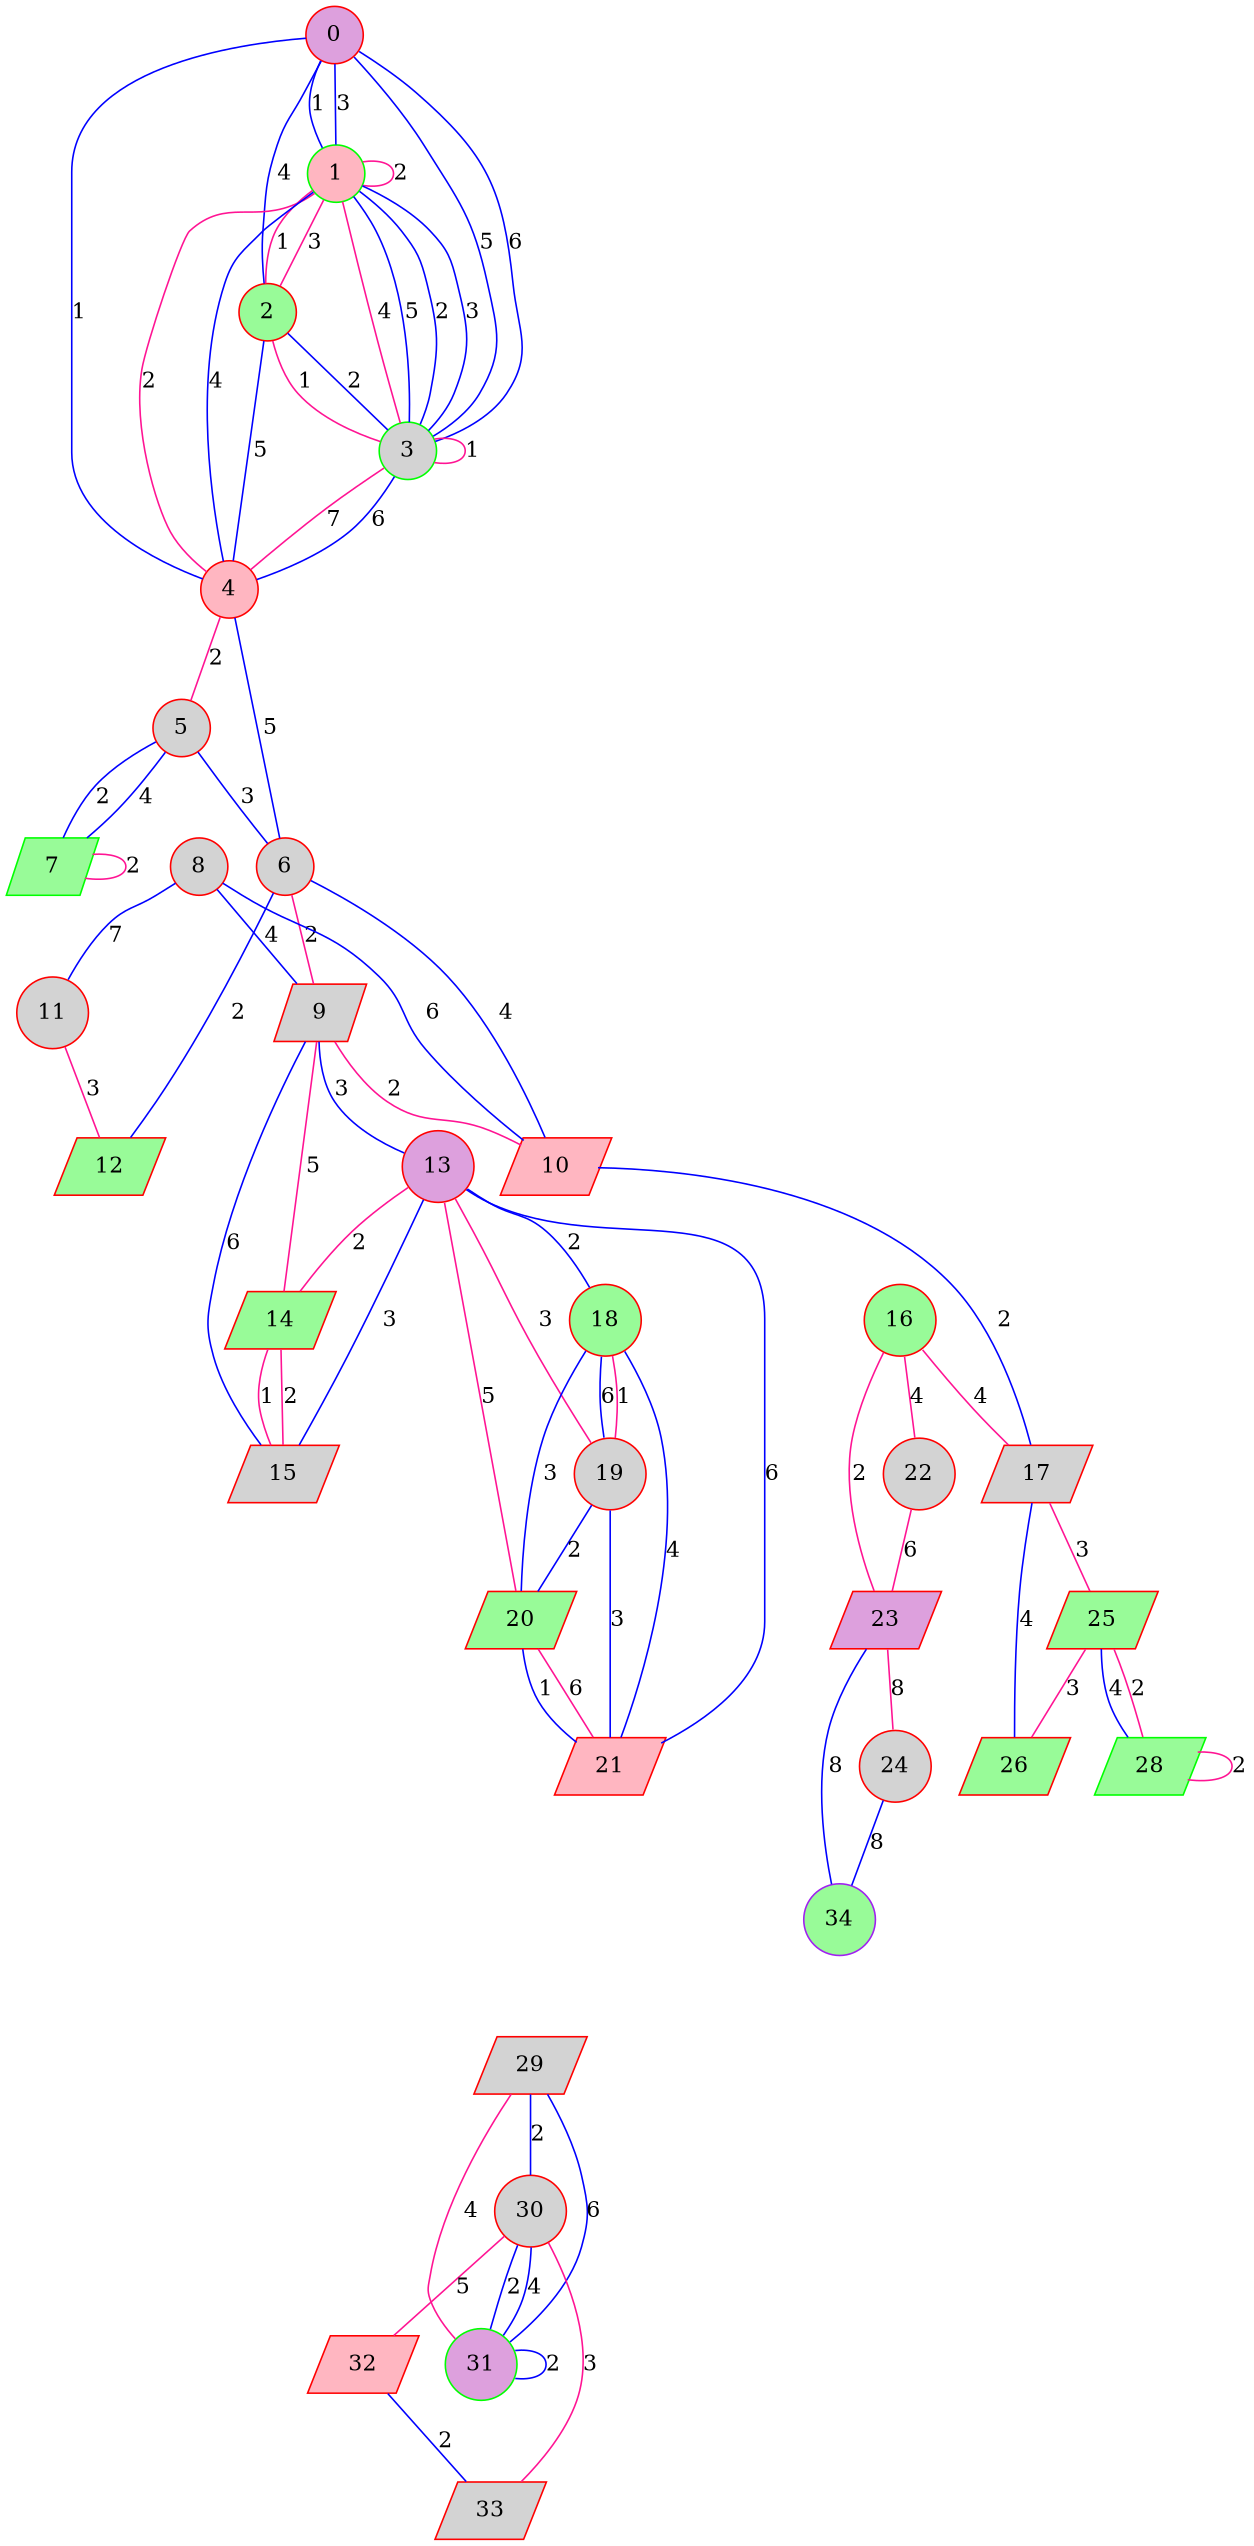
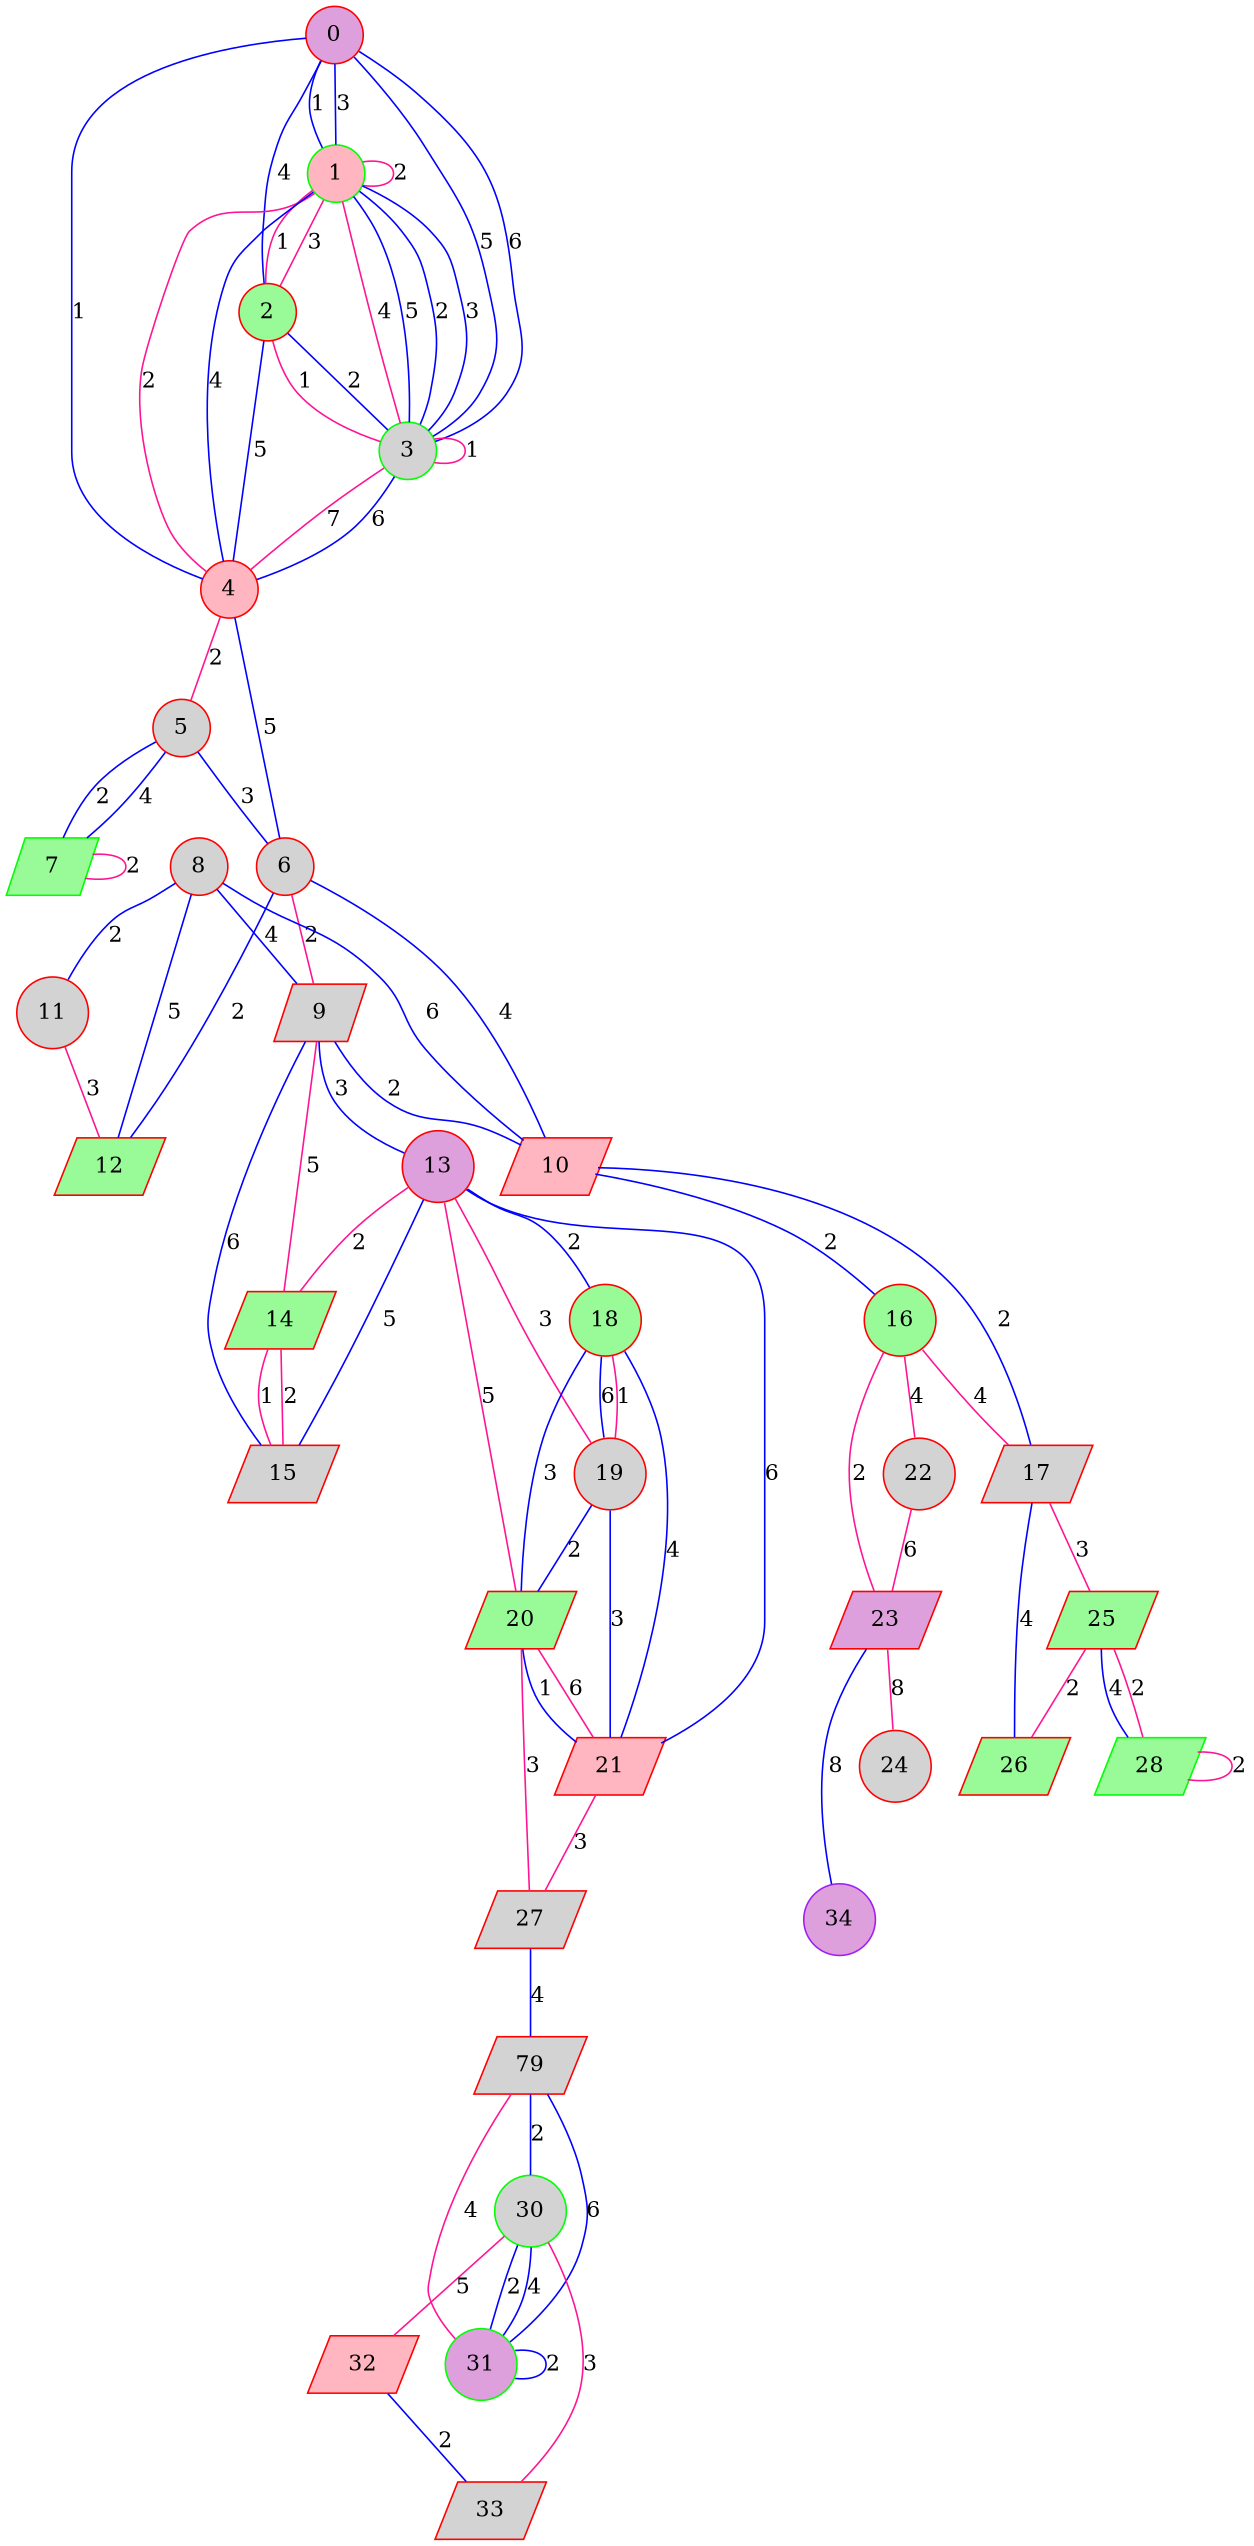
  graph {
    node [color=red fillcolor=lightgrey shape=circle style=filled weight=1]
    edge [color=blue]
    0 [fillcolor=plum]
    1 [color=green fillcolor=lightpink weight=2]
    2 [fillcolor=palegreen]
    3 [color=green weight=2]
    4 [fillcolor=lightpink]
    5
    6
    7 [color=green fillcolor=palegreen shape=parallelogram weight=2]
    9 [shape=parallelogram]
    10 [fillcolor=lightpink shape=parallelogram]
    12 [fillcolor=palegreen shape=parallelogram]
    8
    11
    13 [fillcolor=plum]
    14 [fillcolor=palegreen shape=parallelogram]
    15 [shape=parallelogram]
    16 [fillcolor=palegreen]
    17 [shape=parallelogram]
    18 [fillcolor=palegreen]
    19
    20 [fillcolor=palegreen shape=parallelogram]
    21 [fillcolor=lightpink shape=parallelogram]
    22
    23 [fillcolor=plum shape=parallelogram]
    25 [fillcolor=palegreen shape=parallelogram]
    26 [fillcolor=palegreen shape=parallelogram]
+   27 [shape=parallelogram]
    24
-   34 [color=purple fillcolor=palegreen weight=4]
+   34 [color=purple fillcolor=plum weight=4]
    28 [color=green fillcolor=palegreen shape=parallelogram weight=2]
-   29 [shape=parallelogram]
-   30
+   29 [shape=parallelogram label=79]
+   30 [color=green]
    31 [color=green fillcolor=plum weight=2]
    32 [fillcolor=lightpink shape=parallelogram]
    33 [shape=parallelogram]
    0 -- 1 [label=1]
    0 -- 1 [label=3]
    0 -- 2 [label=4]
    0 -- 3 [label=5]
    0 -- 3 [label=6]
    0 -- 4 [label=1]
    1 -- 1 [color=deeppink label=2]
    1 -- 2 [color=deeppink label=3]
    1 -- 2 [color=deeppink label=1]
    1 -- 3 [color=deeppink label=4]
    1 -- 3 [label=5]
    1 -- 3 [label=2]
    1 -- 3 [label=3]
    1 -- 4 [color=deeppink label=2]
    1 -- 4 [label=4]
    2 -- 3 [color=deeppink label=1]
    2 -- 3 [label=2]
    2 -- 4 [label=5]
    3 -- 3 [color=deeppink label=1]
    3 -- 4 [label=6]
    3 -- 4 [color=deeppink label=7]
    4 -- 5 [color=deeppink label=2]
    4 -- 6 [label=5]
    5 -- 6 [label=3]
    5 -- 7 [label=4]
    5 -- 7 [label=2]
    6 -- 9 [color=deeppink label=2]
    6 -- 10 [label=4]
    6 -- 12 [label=2]
    7 -- 7 [color=deeppink label=2]
-   9 -- 10 [color=deeppink label=2]
+   9 -- 10 [label=2]
    9 -- 13 [label=3]
    9 -- 14 [color=deeppink label=5]
    9 -- 15 [label=6]
+   10 -- 16 [label=2]
    10 -- 17 [label=2]
    8 -- 9 [label=4]
    8 -- 10 [label=6]
-   8 -- 11 [label=7]
+   8 -- 12 [label=5]
+   8 -- 11 [label=2]
    11 -- 12 [color=deeppink label=3]
    13 -- 14 [color=deeppink label=2]
-   13 -- 15 [label=3]
+   13 -- 15 [label=5]
    13 -- 18 [label=2]
    13 -- 19 [color=deeppink label=3]
    13 -- 20 [color=deeppink label=5]
    13 -- 21 [label=6]
    14 -- 15 [color=deeppink label=2]
    14 -- 15 [color=deeppink label=1]
    16 -- 17 [color=deeppink label=4]
    16 -- 22 [color=deeppink label=4]
    16 -- 23 [color=deeppink label=2]
    17 -- 25 [color=deeppink label=3]
    17 -- 26 [label=4]
    18 -- 19 [label=6]
    18 -- 19 [color=deeppink label=1]
    18 -- 20 [label=3]
    18 -- 21 [label=4]
    19 -- 20 [label=2]
    19 -- 21 [label=3]
    20 -- 21 [color=deeppink label=6]
    20 -- 21 [label=1]
+   20 -- 27 [color=deeppink label=3]
+   21 -- 27 [color=deeppink label=3]
    22 -- 23 [color=deeppink label=6]
    23 -- 24 [color=deeppink label=8]
    23 -- 34 [label=8]
-   25 -- 26 [color=deeppink label=3]
+   25 -- 26 [color=deeppink label=2]
    25 -- 28 [label=4]
    25 -- 28 [color=deeppink label=2]
-   24 -- 34 [label=8]
+   27 -- 29 [label=4]
    28 -- 28 [color=deeppink label=2]
    29 -- 30 [label=2]
    29 -- 31 [color=deeppink label=4]
    29 -- 31 [label=6]
    30 -- 31 [label=2]
    30 -- 31 [label=4]
    30 -- 32 [color=deeppink label=5]
    30 -- 33 [color=deeppink label=3]
    31 -- 31 [label=2]
    32 -- 33 [label=2]
  }
